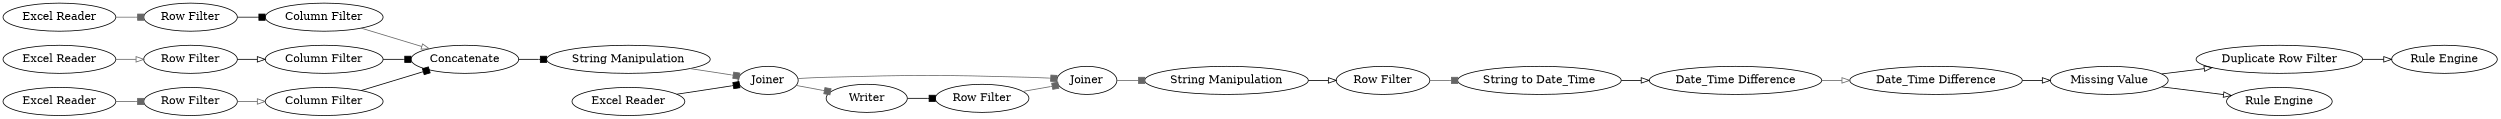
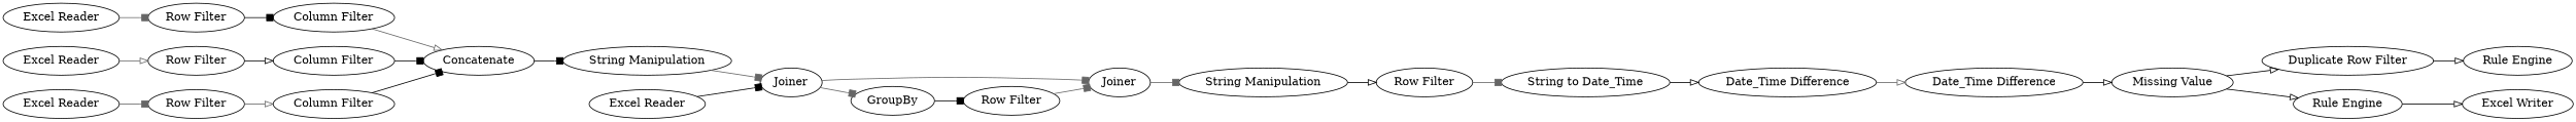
  digraph {
    rankdir=LR
    edge [arrowhead=box color=black]
    n1 [label="Date_Time Difference"]
    n2 [label="Date_Time Difference"]
    n3 [label="Missing Value"]
    n4 [label="Duplicate Row Filter"]
    n5 [label="Rule Engine"]
    n6 [label="Rule Engine"]
+   n7 [label="Excel Writer"]
    n8 [label="String to Date_Time"]
    n9 [label=Joiner]
    n10 [label="String Manipulation"]
    n11 [label="Row Filter"]
    n12 [label="Excel Reader"]
    n13 [label="Row Filter"]
    n14 [label="Column Filter"]
    n15 [label=Concatenate]
    n16 [label="Row Filter"]
    n17 [label="Column Filter"]
    n18 [label="String Manipulation"]
    n19 [label="Column Filter"]
    n20 [label=Joiner]
    n21 [label="Excel Reader"]
-   n22 [label=Writer]
+   n22 [label=GroupBy]
    n23 [label="Row Filter"]
    n24 [label="Row Filter"]
    n25 [label="Excel Reader"]
    n26 [label="Excel Reader"]
    n1 -> n2 [arrowhead=onormal color=gray40]
    n2 -> n3 [arrowhead=onormal]
    n3 -> n4 [arrowhead=onormal]
    n3 -> n5 [arrowhead=onormal]
    n4 -> n6 [arrowhead=onormal]
+   n5 -> n7 [arrowhead=onormal]
    n8 -> n1 [arrowhead=onormal]
    n9 -> n10 [color=gray40]
    n10 -> n11 [arrowhead=onormal]
    n11 -> n8 [color=gray40]
    n12 -> n13 [color=gray40]
    n13 -> n14
    n14 -> n15 [arrowhead=onormal color=gray40]
    n15 -> n18
    n16 -> n17 [arrowhead=onormal]
    n17 -> n15
    n18 -> n20 [color=gray40]
    n19 -> n15
    n20 -> n9 [color=gray40]
    n20 -> n22 [color=gray40]
    n21 -> n20
    n22 -> n23
    n23 -> n9 [color=gray40]
    n24 -> n19 [arrowhead=onormal color=gray40]
    n25 -> n24 [color=gray40]
    n26 -> n16 [arrowhead=onormal color=gray40]
  }
